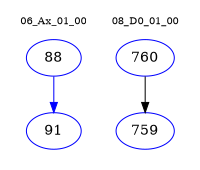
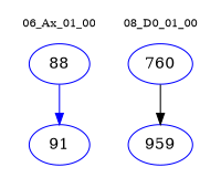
  digraph {
    node [color=blue]
    n1 [label=88]
    n2 [label=91]
    n3 [label=760]
-   n4 [label=759]
+   n4 [label=959]
    subgraph cluster_1 {
      color=white
      fontsize=10
      label="06_Ax_01_00"
      n1
      n2
    }
    subgraph cluster_2 {
      color=white
      fontsize=10
      label="08_D0_01_00"
      n3
      n4
    }
    n1 -> n2 [color=blue]
    n3 -> n4 [color=black]
  }
